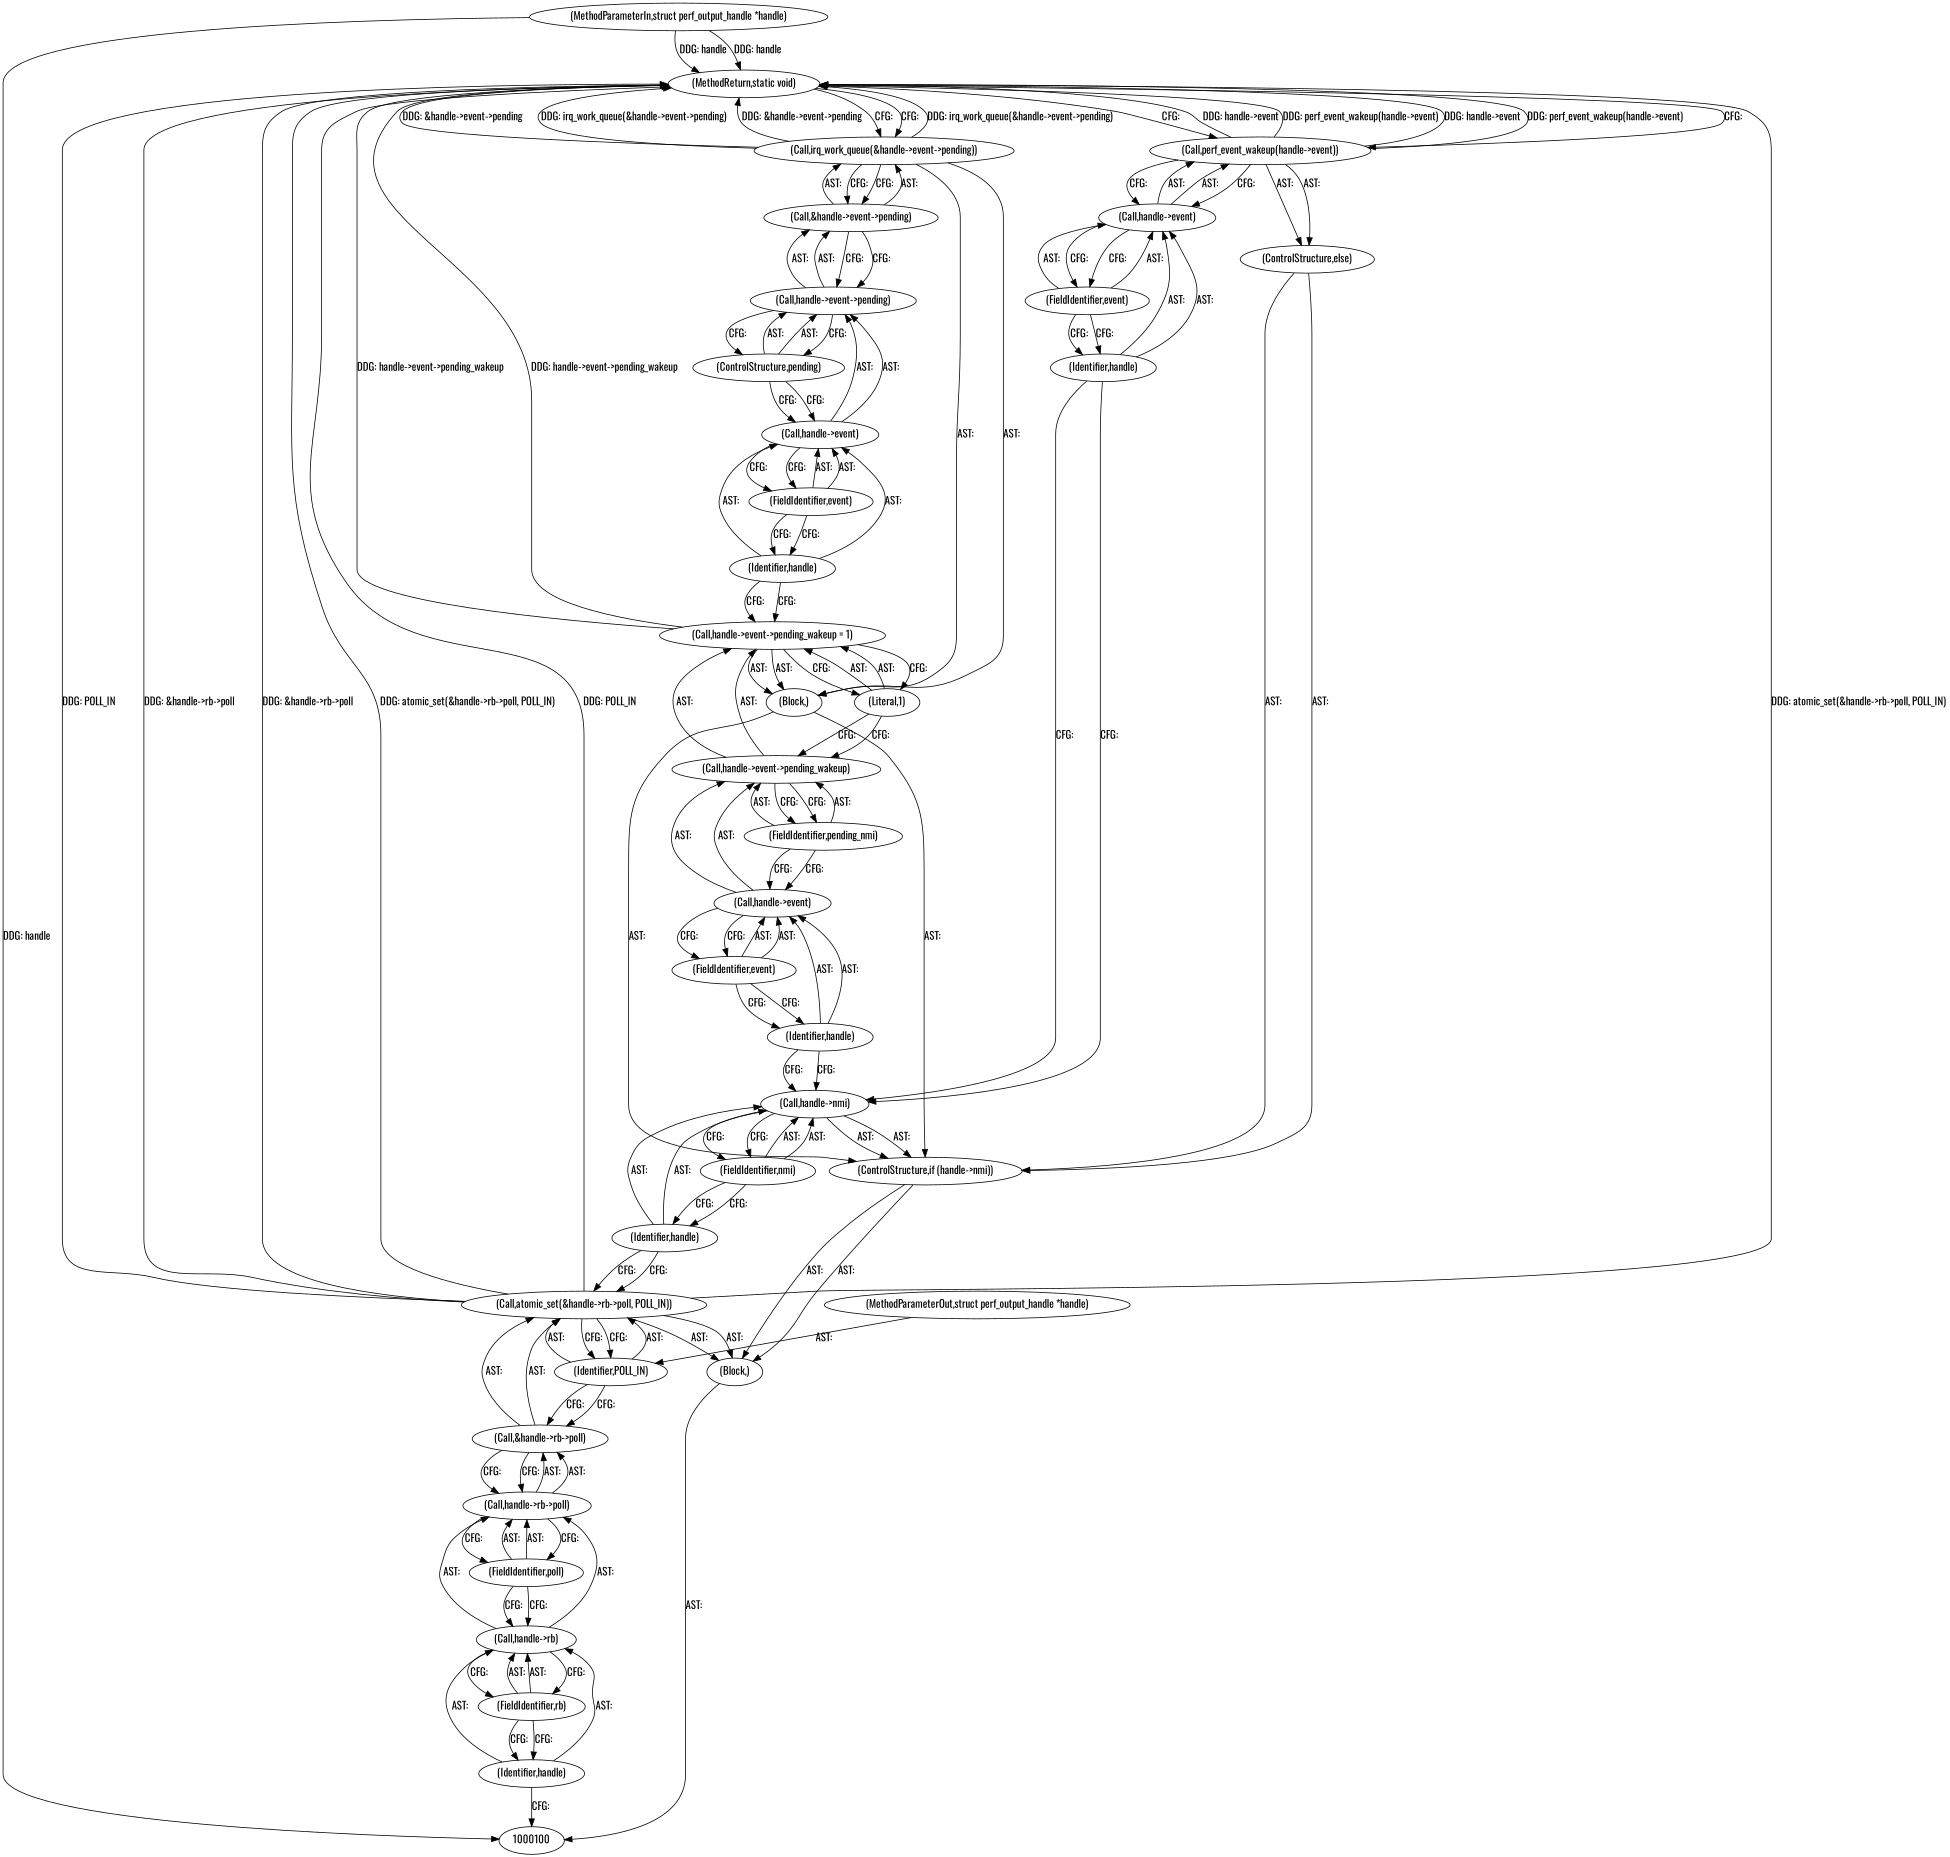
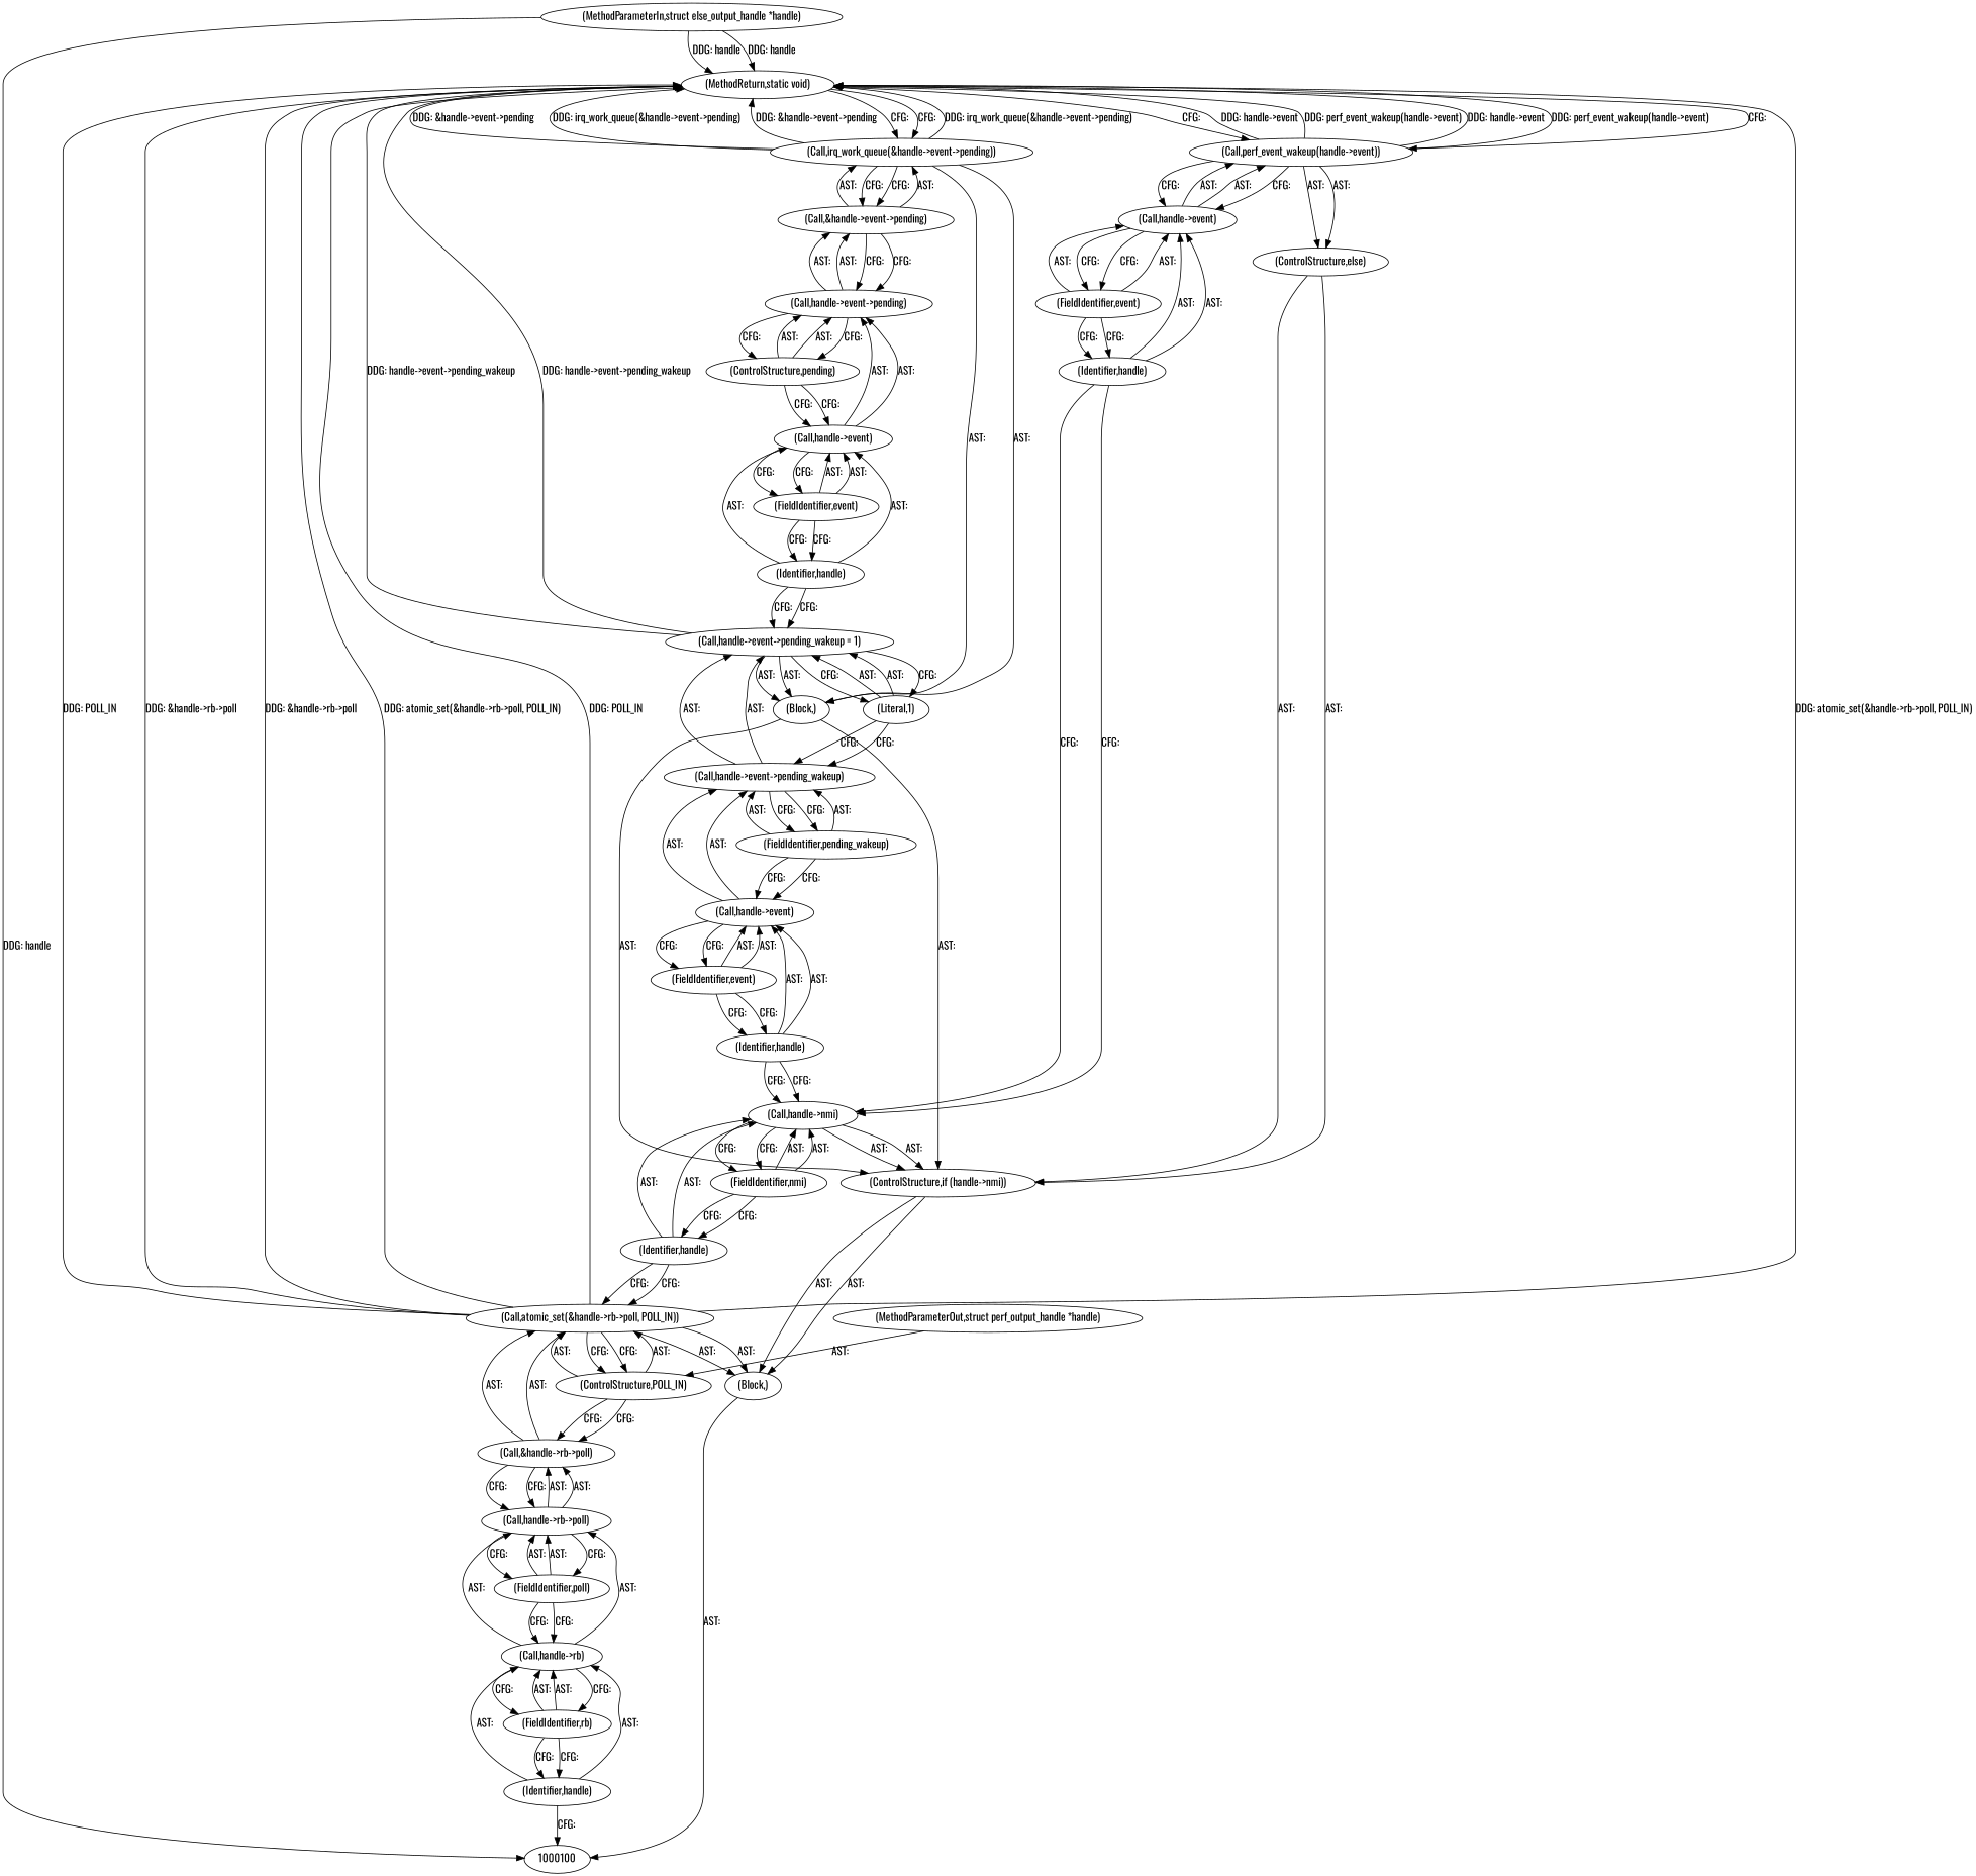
  digraph {
    fontname=Oswald
    node [fontname=Oswald]
    edge [fontname=Oswald]
    n1 [label="(MethodReturn,static void)"]
    n2 [label="(Call,irq_work_queue(&handle->event->pending))"]
    n3 [label="(Call,perf_event_wakeup(handle->event))"]
    n4 [label="(Block,)"]
    n5 [label="(Call,&handle->event->pending)"]
    n6 [label="(ControlStructure,else)"]
    n7 [label="(Call,handle->event)"]
-   n8 [label="(MethodParameterIn,struct perf_output_handle *handle)"]
+   n8 [label="(MethodParameterIn,struct else_output_handle *handle)"]
    1000100
    n10 [label="(MethodParameterOut,struct perf_output_handle *handle)"]
-   n11 [label="(Identifier,POLL_IN)"]
+   n11 [label="(ControlStructure,POLL_IN)"]
    n12 [label="(Block,)"]
    n13 [label="(Call,&handle->rb->poll)"]
    n14 [label="(Call,handle->rb->poll)"]
    n15 [label="(Call,atomic_set(&handle->rb->poll, POLL_IN))"]
    n16 [label="(FieldIdentifier,poll)"]
    n17 [label="(Call,handle->rb)"]
    n18 [label="(FieldIdentifier,rb)"]
    n19 [label="(Identifier,handle)"]
    n20 [label="(ControlStructure,if (handle->nmi))"]
    n21 [label="(FieldIdentifier,nmi)"]
    n22 [label="(Call,handle->nmi)"]
    n23 [label="(Identifier,handle)"]
    n24 [label="(FieldIdentifier,event)"]
    n25 [label="(Call,handle->event)"]
    n26 [label="(Identifier,handle)"]
    n27 [label="(Call,handle->event->pending_wakeup)"]
-   n28 [label="(FieldIdentifier,pending_nmi)"]
+   n28 [label="(FieldIdentifier,pending_wakeup)"]
    n29 [label="(Call,handle->event->pending_wakeup = 1)"]
    n30 [label="(Literal,1)"]
    n31 [label="(Call,handle->event->pending)"]
    n32 [label="(ControlStructure,pending)"]
    n33 [label="(Call,handle->event)"]
    n34 [label="(FieldIdentifier,event)"]
    n35 [label="(Identifier,handle)"]
    n36 [label="(FieldIdentifier,event)"]
    n37 [label="(Identifier,handle)"]
    n1 -> n2 [label="CFG: "]
    n1 -> n2 [label="CFG: "]
    n1 -> n3 [label="CFG: "]
    n1 -> n3 [label="CFG: "]
    n2 -> n1 [label="DDG: irq_work_queue(&handle->event->pending)"]
    n2 -> n1 [label="DDG: &handle->event->pending"]
    n2 -> n1 [label="DDG: irq_work_queue(&handle->event->pending)"]
    n2 -> n1 [label="DDG: &handle->event->pending"]
    n2 -> n4 [label="AST: "]
    n2 -> n4 [label="AST: "]
    n2 -> n5 [label="CFG: "]
    n2 -> n5 [label="CFG: "]
    n3 -> n1 [label="DDG: handle->event"]
    n3 -> n1 [label="DDG: perf_event_wakeup(handle->event)"]
    n3 -> n1 [label="DDG: handle->event"]
    n3 -> n1 [label="DDG: perf_event_wakeup(handle->event)"]
    n3 -> n6 [label="AST: "]
    n3 -> n6 [label="AST: "]
    n3 -> n7 [label="CFG: "]
    n3 -> n7 [label="CFG: "]
    n4 -> n20 [label="AST: "]
    n4 -> n20 [label="AST: "]
    n5 -> n2 [label="AST: "]
    n5 -> n2 [label="AST: "]
    n5 -> n31 [label="CFG: "]
    n5 -> n31 [label="CFG: "]
    n6 -> n20 [label="AST: "]
    n6 -> n20 [label="AST: "]
    n7 -> n3 [label="AST: "]
    n7 -> n3 [label="AST: "]
    n7 -> n36 [label="CFG: "]
    n7 -> n36 [label="CFG: "]
    n8 -> n1 [label="DDG: handle"]
    n8 -> n1 [label="DDG: handle"]
    n8 -> 1000100 [label="DDG: handle"]
    n10 -> n11 [label="AST: "]
    n11 -> n13 [label="CFG: "]
    n11 -> n13 [label="CFG: "]
    n11 -> n15 [label="AST: "]
    n11 -> n15 [label="AST: "]
    n12 -> 1000100 [label="AST: "]
    n13 -> n14 [label="CFG: "]
    n13 -> n14 [label="CFG: "]
    n13 -> n15 [label="AST: "]
    n13 -> n15 [label="AST: "]
    n14 -> n13 [label="AST: "]
    n14 -> n13 [label="AST: "]
    n14 -> n16 [label="CFG: "]
    n14 -> n16 [label="CFG: "]
    n15 -> n1 [label="DDG: &handle->rb->poll"]
    n15 -> n1 [label="DDG: atomic_set(&handle->rb->poll, POLL_IN)"]
    n15 -> n1 [label="DDG: POLL_IN"]
    n15 -> n1 [label="DDG: &handle->rb->poll"]
    n15 -> n1 [label="DDG: atomic_set(&handle->rb->poll, POLL_IN)"]
    n15 -> n1 [label="DDG: POLL_IN"]
    n15 -> n11 [label="CFG: "]
    n15 -> n11 [label="CFG: "]
    n15 -> n12 [label="AST: "]
    n15 -> n12 [label="AST: "]
    n16 -> n14 [label="AST: "]
    n16 -> n14 [label="AST: "]
    n16 -> n17 [label="CFG: "]
    n16 -> n17 [label="CFG: "]
    n17 -> n14 [label="AST: "]
    n17 -> n14 [label="AST: "]
    n17 -> n18 [label="CFG: "]
    n17 -> n18 [label="CFG: "]
    n18 -> n17 [label="AST: "]
    n18 -> n17 [label="AST: "]
    n18 -> n19 [label="CFG: "]
    n18 -> n19 [label="CFG: "]
    n19 -> 1000100 [label="CFG: "]
    n19 -> n17 [label="AST: "]
    n19 -> n17 [label="AST: "]
    n20 -> n12 [label="AST: "]
    n20 -> n12 [label="AST: "]
    n21 -> n22 [label="AST: "]
    n21 -> n22 [label="AST: "]
    n21 -> n23 [label="CFG: "]
    n21 -> n23 [label="CFG: "]
    n22 -> n20 [label="AST: "]
    n22 -> n20 [label="AST: "]
    n22 -> n21 [label="CFG: "]
    n22 -> n21 [label="CFG: "]
    n23 -> n15 [label="CFG: "]
    n23 -> n15 [label="CFG: "]
    n23 -> n22 [label="AST: "]
    n23 -> n22 [label="AST: "]
    n24 -> n25 [label="AST: "]
    n24 -> n25 [label="AST: "]
    n24 -> n26 [label="CFG: "]
    n24 -> n26 [label="CFG: "]
    n25 -> n24 [label="CFG: "]
    n25 -> n24 [label="CFG: "]
    n25 -> n27 [label="AST: "]
    n25 -> n27 [label="AST: "]
    n26 -> n22 [label="CFG: "]
    n26 -> n22 [label="CFG: "]
    n26 -> n25 [label="AST: "]
    n26 -> n25 [label="AST: "]
    n27 -> n28 [label="CFG: "]
    n27 -> n28 [label="CFG: "]
    n27 -> n29 [label="AST: "]
    n27 -> n29 [label="AST: "]
    n28 -> n25 [label="CFG: "]
    n28 -> n25 [label="CFG: "]
    n28 -> n27 [label="AST: "]
    n28 -> n27 [label="AST: "]
    n29 -> n1 [label="DDG: handle->event->pending_wakeup"]
    n29 -> n1 [label="DDG: handle->event->pending_wakeup"]
    n29 -> n4 [label="AST: "]
    n29 -> n4 [label="AST: "]
    n29 -> n30 [label="CFG: "]
    n29 -> n30 [label="CFG: "]
    n30 -> n27 [label="CFG: "]
    n30 -> n27 [label="CFG: "]
    n30 -> n29 [label="AST: "]
    n30 -> n29 [label="AST: "]
    n31 -> n5 [label="AST: "]
    n31 -> n5 [label="AST: "]
    n31 -> n32 [label="CFG: "]
    n31 -> n32 [label="CFG: "]
    n32 -> n31 [label="AST: "]
    n32 -> n31 [label="AST: "]
    n32 -> n33 [label="CFG: "]
    n32 -> n33 [label="CFG: "]
    n33 -> n31 [label="AST: "]
    n33 -> n31 [label="AST: "]
    n33 -> n34 [label="CFG: "]
    n33 -> n34 [label="CFG: "]
    n34 -> n33 [label="AST: "]
    n34 -> n33 [label="AST: "]
    n34 -> n35 [label="CFG: "]
    n34 -> n35 [label="CFG: "]
    n35 -> n29 [label="CFG: "]
    n35 -> n29 [label="CFG: "]
    n35 -> n33 [label="AST: "]
    n35 -> n33 [label="AST: "]
    n36 -> n7 [label="AST: "]
    n36 -> n7 [label="AST: "]
    n36 -> n37 [label="CFG: "]
    n36 -> n37 [label="CFG: "]
    n37 -> n7 [label="AST: "]
    n37 -> n7 [label="AST: "]
    n37 -> n22 [label="CFG: "]
    n37 -> n22 [label="CFG: "]
  }
